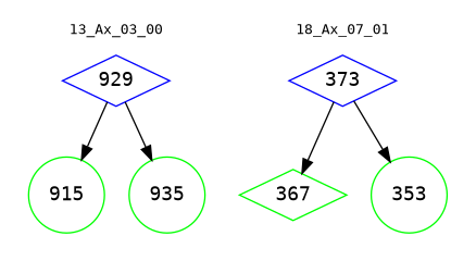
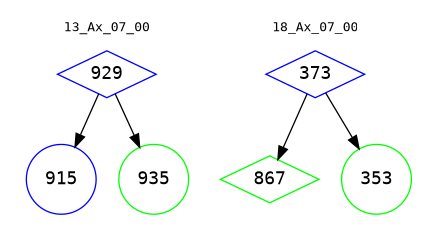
  digraph {
    fontname="DejaVu Sans Mono"
    node [color=green fontname="DejaVu Sans Mono" shape=diamond]
    edge [color=black fontname="DejaVu Sans Mono"]
    n1 [color=blue label=929]
-   n2 [label=915 shape=circle]
+   n2 [color=blue label=915 shape=circle]
    n3 [label=935 shape=circle]
    n4 [color=blue label=373]
-   n5 [label=367]
+   n5 [label=867]
    n6 [label=353 shape=circle]
    subgraph cluster_1 {
      color=white
      fontsize=10
-     label="13_Ax_03_00"
+     label="13_Ax_07_00"
      n1
      n2
      n3
    }
    subgraph cluster_2 {
      color=white
      fontsize=10
-     label="18_Ax_07_01"
+     label="18_Ax_07_00"
      n4
      n5
      n6
    }
    n1 -> n2
    n1 -> n3
    n4 -> n5
    n4 -> n6
  }
